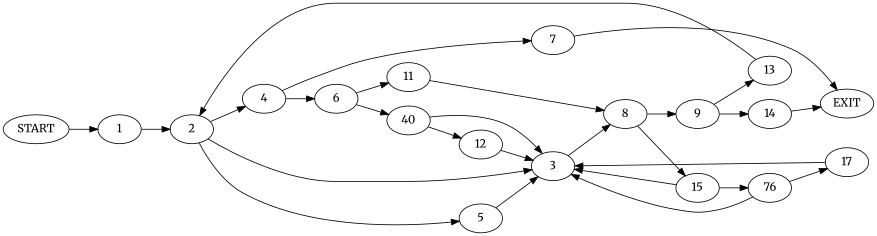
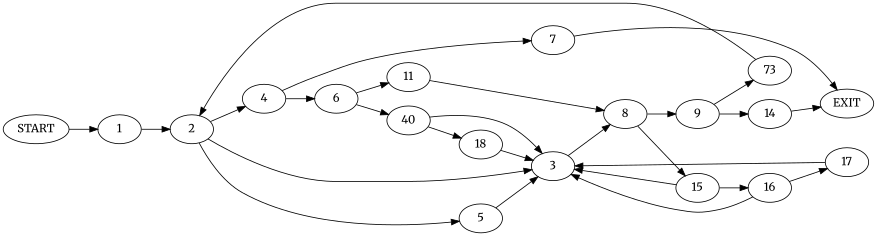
  digraph {
    fontname=Merriweather
    rankdir=LR
    node [fontname=Merriweather]
    edge [fontname=Merriweather]
    n1 [label=START]
    1
    2
    n4 [label=EXIT]
    3
    4
    5
    8
    6
    7
    9
    15
-   13
+   13 [label=73]
    14
    n15 [label=40]
    11
-   12
-   16 [label=76]
+   12 [label=18]
+   16
    17
    n1 -> 1
    1 -> 2
    2 -> 3
    2 -> 4
    2 -> 5
    3 -> 8
    4 -> 6
    4 -> 7
    5 -> 3
    8 -> 9
    8 -> 15
    6 -> n15
    6 -> 11
    7 -> n4
    9 -> 13
    9 -> 14
    15 -> 3
    15 -> 16
    13 -> 2
    14 -> n4
    n15 -> 3
    n15 -> 12
    11 -> 8
    12 -> 3
    16 -> 3
    16 -> 17
    17 -> 3
  }
